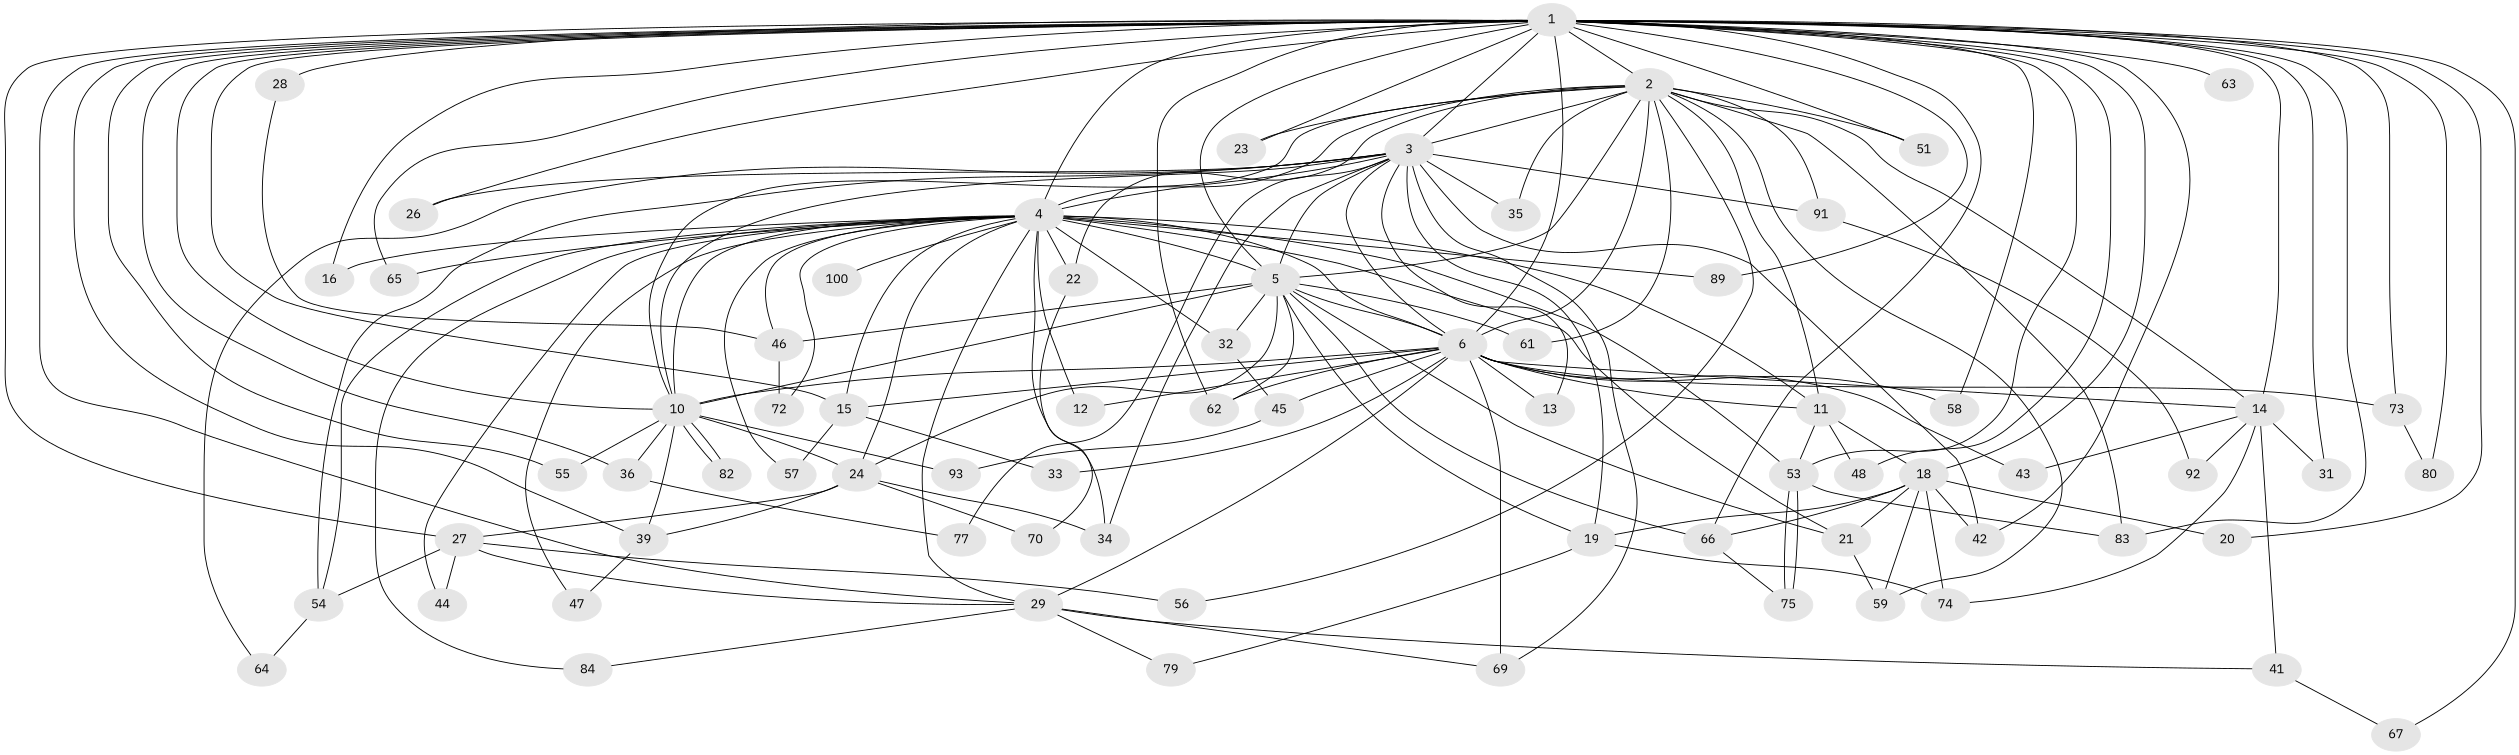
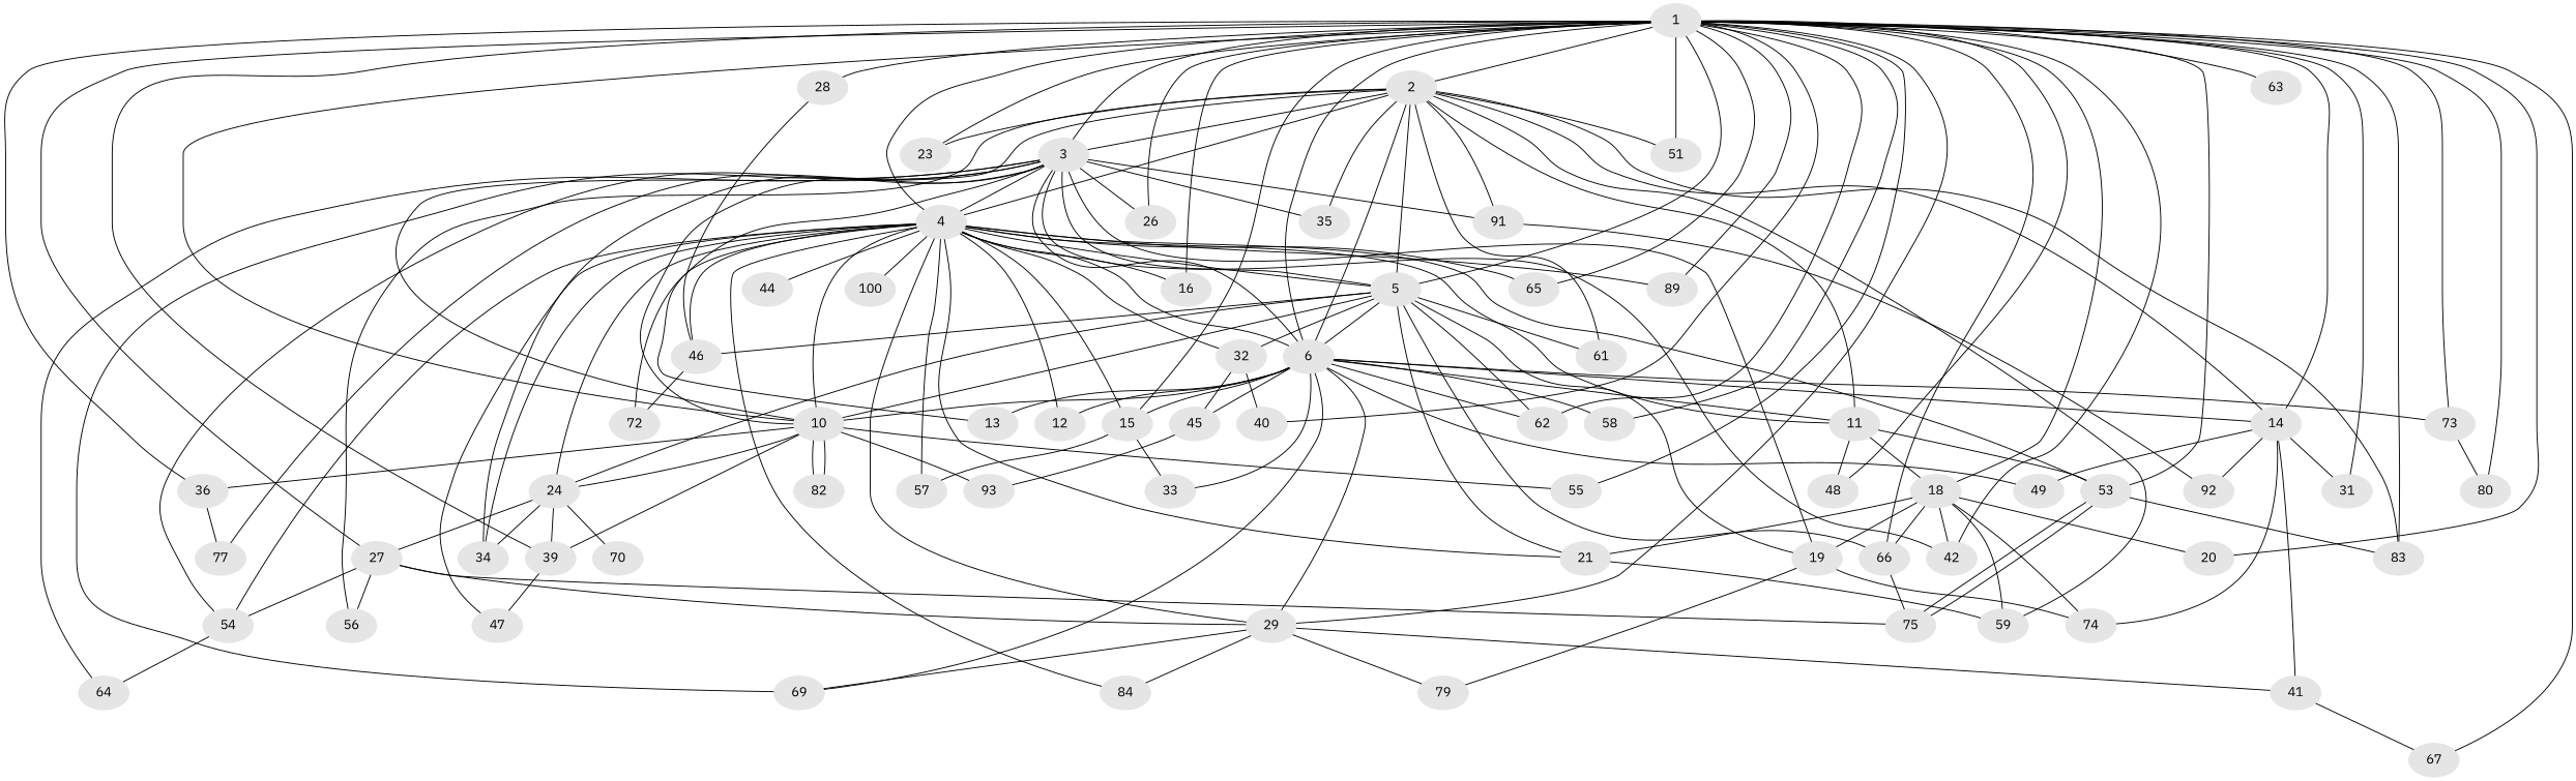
  graph {
    fontname="IBM Plex Sans"
    node [color=gray90 fontname="IBM Plex Sans" style=filled]
    edge [fontname="IBM Plex Sans"]
    1 [super="+8"]
    2 [super="+96"]
    3 [super="+78"]
    4 [super="+9"]
    5 [super="+71"]
    6 [super="+7"]
    10 [super="+30"]
    14 [super="+25"]
    15 [super="+49"]
    16
    18
    20
    23
    26
    27 [super="+60"]
    28
    29 [super="+38"]
    31
    36
    39 [super="+90"]
+   40
    42 [super="+50"]
    48
    51
    53 [super="+86"]
    55
    58
    62
    63
    65
    66 [super="+76"]
    67
    73
    80
    83 [super="+85"]
    89
    11 [super="+17"]
-   22
    35
    56
    59 [super="+68"]
    61
    91
    13
    19 [super="+99"]
    34
    54 [super="+84"]
    64
    69 [super="+95"]
    77
    12
    21 [super="+88"]
    24 [super="+37"]
    32 [super="+52"]
    44
    46 [super="+81"]
    47
    57
    72
    n60 [label=84]
    100
    33
-   43
+   43 [label=49]
    45
    82
    93
    92
    74 [super="+87"]
    41
    79
    75 [super="+97"]
    70
    1 -- 2 [weight=2]
    1 -- 3 [weight=2]
    1 -- 4 [weight=4]
    1 -- 5 [weight=2]
    1 -- 6 [weight=4]
    1 -- 10 [weight=2]
    1 -- 14
    1 -- 15
    1 -- 16
    1 -- 18
    1 -- 20
    1 -- 23
    1 -- 26
    1 -- 27
    1 -- 28 [weight=2]
    1 -- 29
    1 -- 31
    1 -- 36
    1 -- 39
+   1 -- 40
    1 -- 42
    1 -- 48
    1 -- 51
    1 -- 53
    1 -- 55
    1 -- 58
    1 -- 62
    1 -- 63 [weight=2]
    1 -- 65
    1 -- 66
    1 -- 67
    1 -- 73
    1 -- 80
    1 -- 83
    1 -- 89
    2 -- 3
    2 -- 4 [weight=2]
    2 -- 5
    2 -- 6 [weight=2]
    2 -- 10
    2 -- 14
    2 -- 23
    2 -- 51
    2 -- 83
    2 -- 11
-   2 -- 22
    2 -- 35
    2 -- 56
    2 -- 59
    2 -- 61
    2 -- 91
    3 -- 4 [weight=2]
    3 -- 5
    3 -- 6 [weight=2]
    3 -- 10
    3 -- 26
    3 -- 42
    3 -- 35
    3 -- 91
    3 -- 13
    3 -- 19
    3 -- 34
    3 -- 54
    3 -- 64
    3 -- 69
    3 -- 77
    4 -- 5 [weight=2]
    4 -- 6 [weight=4]
    4 -- 10 [weight=2]
    4 -- 15
    4 -- 16
    4 -- 29
    4 -- 53
    4 -- 65
    4 -- 89
    4 -- 11
-   4 -- 22
    4 -- 34
    4 -- 54
    4 -- 12
    4 -- 21
    4 -- 24
    4 -- 32
    4 -- 44
    4 -- 46
    4 -- 47
    4 -- 57
    4 -- 72
    4 -- n60
    4 -- 100 [weight=2]
    5 -- 6 [weight=2]
    5 -- 10
    5 -- 62
    5 -- 66
    5 -- 61
    5 -- 19
    5 -- 21
    5 -- 24
    5 -- 32
    5 -- 46
    6 -- 10 [weight=3]
    6 -- 14
    6 -- 15
    6 -- 29
    6 -- 58
    6 -- 62
    6 -- 73
    6 -- 11
    6 -- 13
    6 -- 69
    6 -- 12
    6 -- 33
    6 -- 43
    6 -- 45 [weight=2]
    10 -- 36
    10 -- 39
    10 -- 55
    10 -- 24
    10 -- 82
    10 -- 82
    10 -- 93
    14 -- 31
    14 -- 43
    14 -- 92
    14 -- 74
    14 -- 41
    15 -- 57
    15 -- 33
    18 -- 20
    18 -- 42
    18 -- 66
    18 -- 59
    18 -- 19
    18 -- 21
    18 -- 74
    27 -- 29
    27 -- 56
    27 -- 54
-   27 -- 44
+   27 -- 75
    28 -- 46
    29 -- 69
    29 -- n60
    29 -- 41
    29 -- 79
    36 -- 77
    39 -- 47
    53 -- 83
    53 -- 75
    53 -- 75
    66 -- 75
    73 -- 80
    11 -- 18
    11 -- 48
    11 -- 53
-   22 -- 70
    91 -- 92
    19 -- 74
    19 -- 79
    54 -- 64
    21 -- 59
    24 -- 27
    24 -- 39
    24 -- 34
    24 -- 70
+   32 -- 40
    32 -- 45
    46 -- 72
    45 -- 93
    41 -- 67
  }
